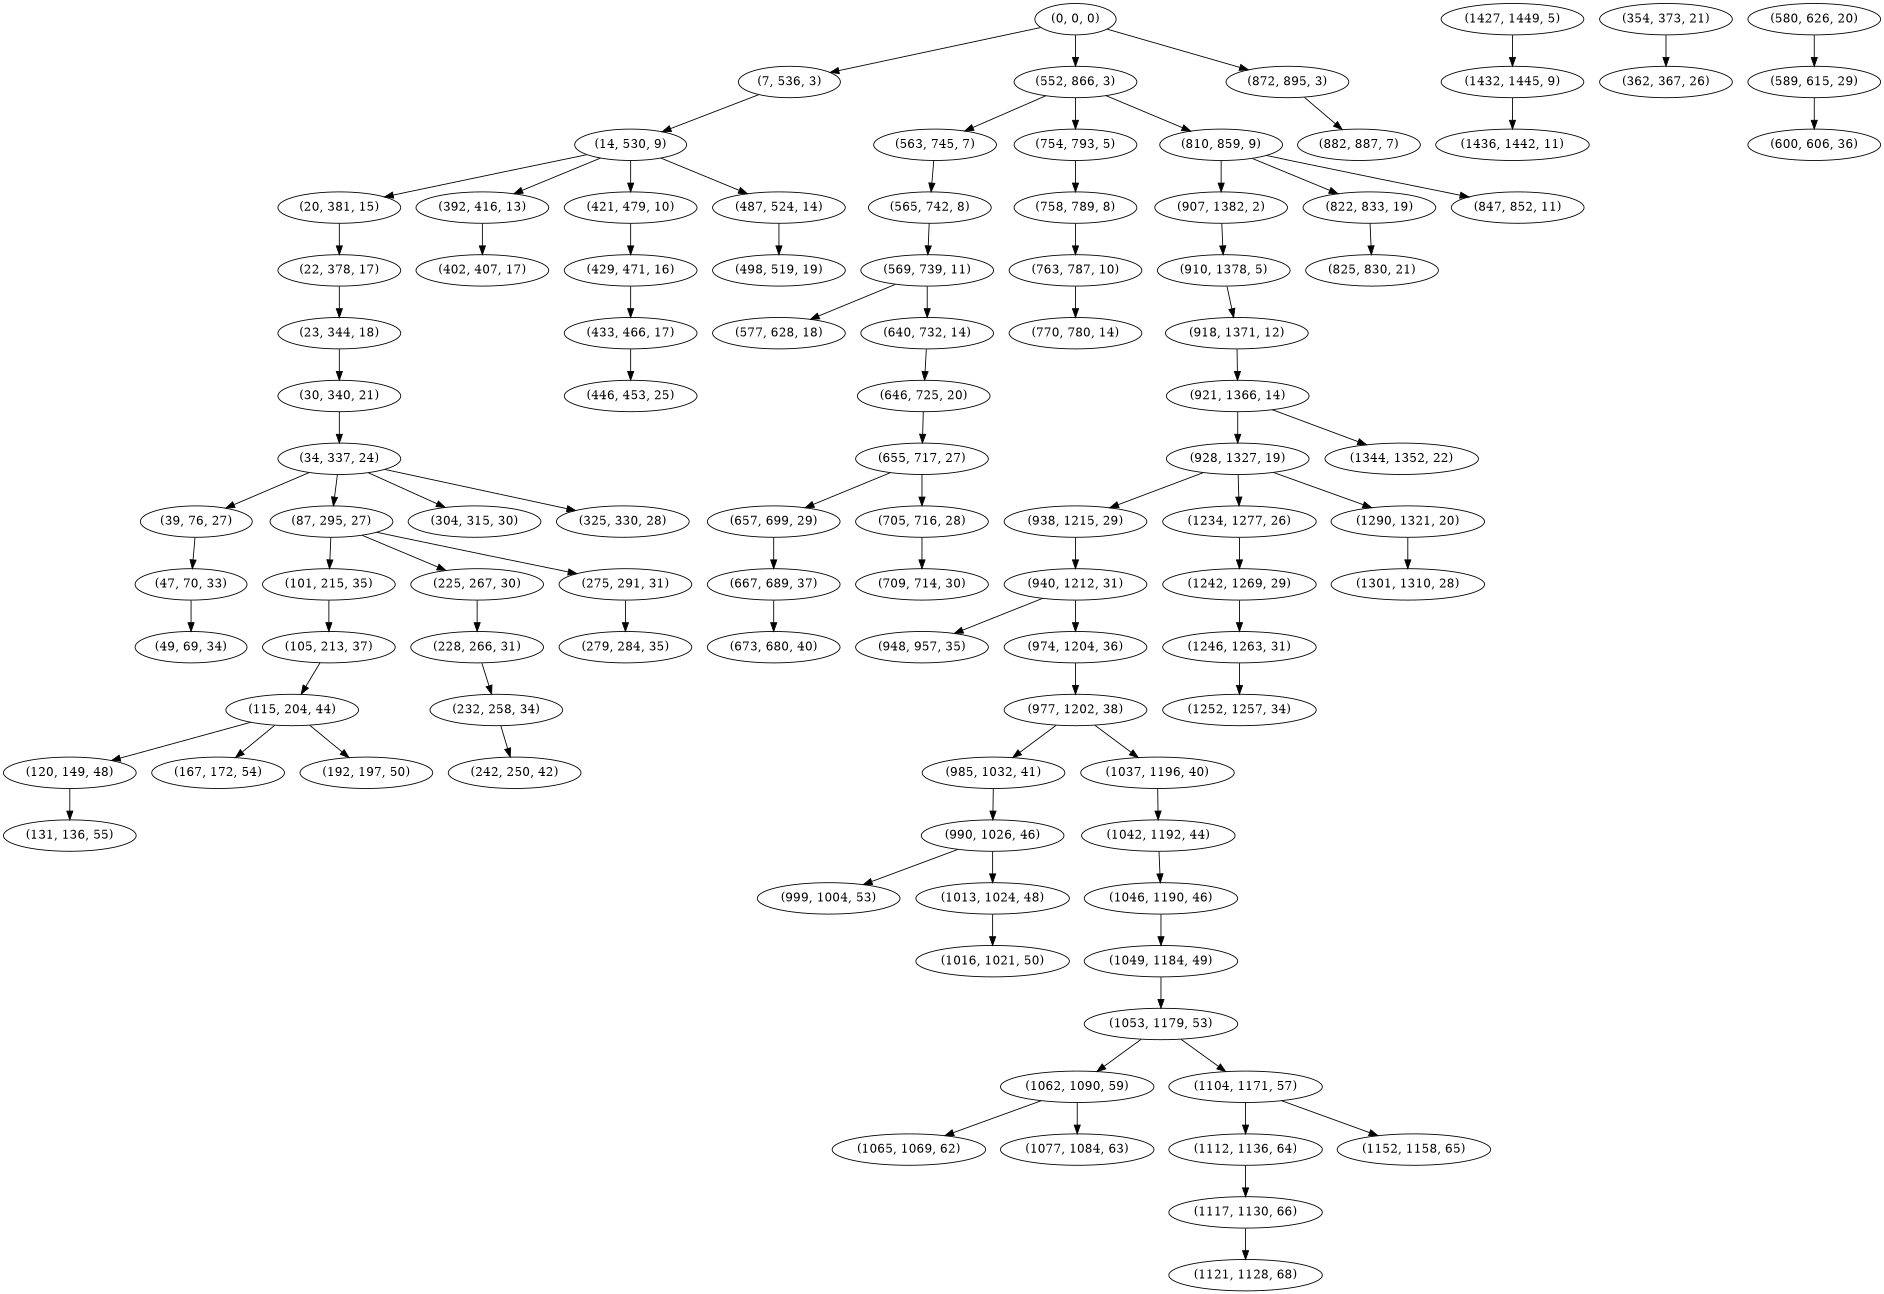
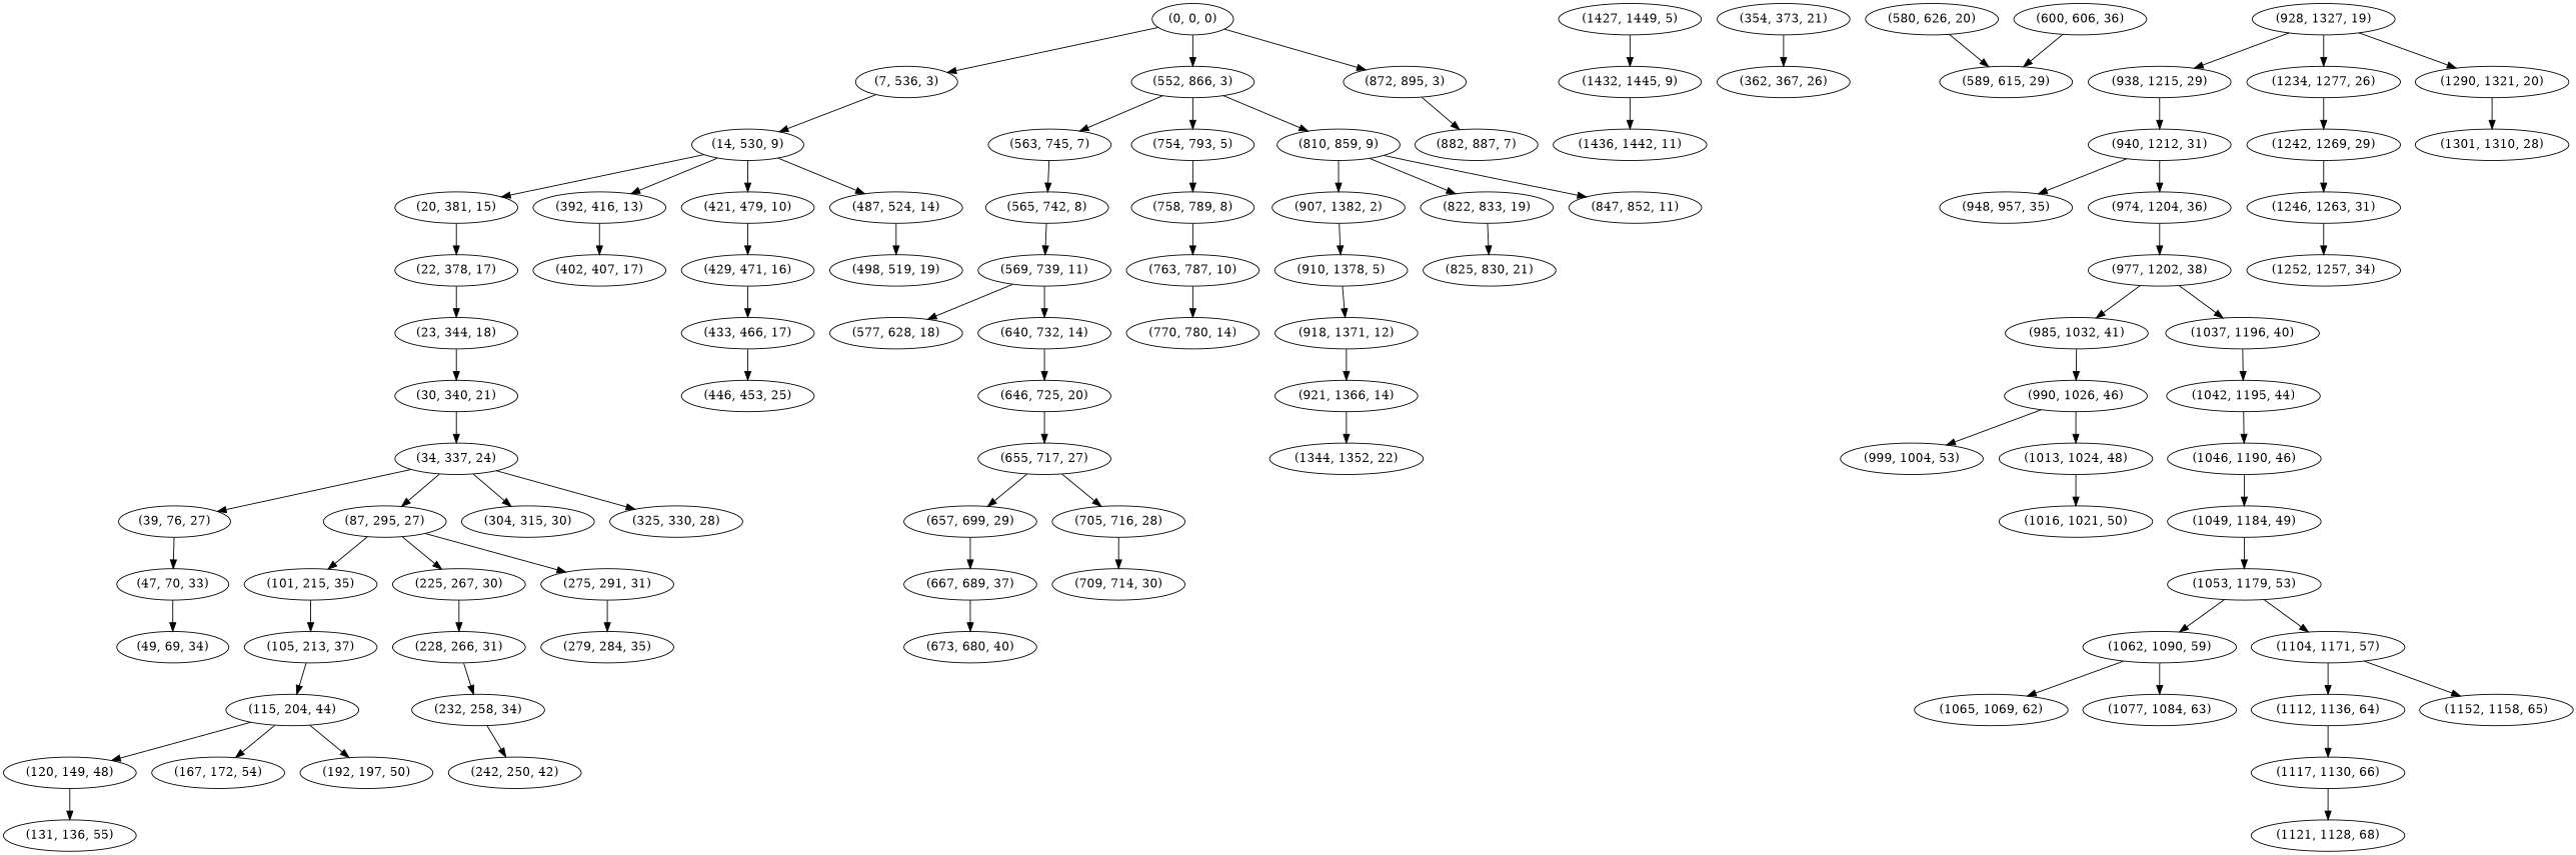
  digraph {
    "(0, 0, 0)"
    "(7, 536, 3)"
    "(552, 866, 3)"
    "(872, 895, 3)"
    "(14, 530, 9)"
    "(563, 745, 7)"
    "(754, 793, 5)"
    "(810, 859, 9)"
    "(882, 887, 7)"
    "(907, 1382, 2)"
    "(910, 1378, 5)"
    "(1427, 1449, 5)"
    "(1432, 1445, 9)"
    "(20, 381, 15)"
    "(392, 416, 13)"
    "(421, 479, 10)"
    "(487, 524, 14)"
    "(22, 378, 17)"
    "(402, 407, 17)"
    "(429, 471, 16)"
    "(498, 519, 19)"
    "(23, 344, 18)"
    "(30, 340, 21)"
    "(34, 337, 24)"
    "(39, 76, 27)"
    "(87, 295, 27)"
    "(304, 315, 30)"
    "(325, 330, 28)"
    "(47, 70, 33)"
    "(101, 215, 35)"
    "(225, 267, 30)"
    "(275, 291, 31)"
    "(49, 69, 34)"
    "(105, 213, 37)"
    "(228, 266, 31)"
    "(279, 284, 35)"
    "(115, 204, 44)"
    "(120, 149, 48)"
    "(167, 172, 54)"
    "(192, 197, 50)"
    "(131, 136, 55)"
    "(232, 258, 34)"
    "(242, 250, 42)"
    "(354, 373, 21)"
    "(362, 367, 26)"
    "(433, 466, 17)"
    "(446, 453, 25)"
    "(565, 742, 8)"
    "(758, 789, 8)"
    "(822, 833, 19)"
    "(847, 852, 11)"
    "(569, 739, 11)"
    "(577, 628, 18)"
    "(640, 732, 14)"
    "(646, 725, 20)"
    "(580, 626, 20)"
    "(589, 615, 29)"
    "(600, 606, 36)"
    "(655, 717, 27)"
    "(657, 699, 29)"
    "(705, 716, 28)"
    "(667, 689, 37)"
    "(709, 714, 30)"
    "(673, 680, 40)"
    "(763, 787, 10)"
    "(770, 780, 14)"
    "(825, 830, 21)"
    "(918, 1371, 12)"
    "(921, 1366, 14)"
    "(928, 1327, 19)"
    "(1344, 1352, 22)"
    "(938, 1215, 29)"
    "(1234, 1277, 26)"
    "(1290, 1321, 20)"
    "(940, 1212, 31)"
    "(1242, 1269, 29)"
    "(1301, 1310, 28)"
    "(948, 957, 35)"
    "(974, 1204, 36)"
    "(977, 1202, 38)"
    "(985, 1032, 41)"
    "(1037, 1196, 40)"
    "(990, 1026, 46)"
-   "(1042, 1192, 44)"
+   "(1042, 1192, 44)" [label="(1042, 1195, 44)"]
    "(999, 1004, 53)"
    "(1013, 1024, 48)"
    "(1016, 1021, 50)"
    "(1046, 1190, 46)"
    "(1049, 1184, 49)"
    "(1053, 1179, 53)"
    "(1062, 1090, 59)"
    "(1104, 1171, 57)"
    "(1065, 1069, 62)"
    "(1077, 1084, 63)"
    "(1112, 1136, 64)"
    "(1152, 1158, 65)"
    "(1117, 1130, 66)"
    "(1121, 1128, 68)"
    "(1246, 1263, 31)"
    "(1252, 1257, 34)"
    "(1436, 1442, 11)"
    "(0, 0, 0)" -> "(7, 536, 3)"
    "(0, 0, 0)" -> "(552, 866, 3)"
    "(0, 0, 0)" -> "(872, 895, 3)"
    "(7, 536, 3)" -> "(14, 530, 9)"
    "(552, 866, 3)" -> "(563, 745, 7)"
    "(552, 866, 3)" -> "(754, 793, 5)"
    "(552, 866, 3)" -> "(810, 859, 9)"
    "(872, 895, 3)" -> "(882, 887, 7)"
    "(14, 530, 9)" -> "(20, 381, 15)"
    "(14, 530, 9)" -> "(392, 416, 13)"
    "(14, 530, 9)" -> "(421, 479, 10)"
    "(14, 530, 9)" -> "(487, 524, 14)"
    "(563, 745, 7)" -> "(565, 742, 8)"
    "(754, 793, 5)" -> "(758, 789, 8)"
    "(810, 859, 9)" -> "(907, 1382, 2)"
    "(810, 859, 9)" -> "(822, 833, 19)"
    "(810, 859, 9)" -> "(847, 852, 11)"
    "(907, 1382, 2)" -> "(910, 1378, 5)"
    "(910, 1378, 5)" -> "(918, 1371, 12)"
    "(1427, 1449, 5)" -> "(1432, 1445, 9)"
    "(1432, 1445, 9)" -> "(1436, 1442, 11)"
    "(20, 381, 15)" -> "(22, 378, 17)"
    "(392, 416, 13)" -> "(402, 407, 17)"
    "(421, 479, 10)" -> "(429, 471, 16)"
    "(487, 524, 14)" -> "(498, 519, 19)"
    "(22, 378, 17)" -> "(23, 344, 18)"
    "(429, 471, 16)" -> "(433, 466, 17)"
    "(23, 344, 18)" -> "(30, 340, 21)"
    "(30, 340, 21)" -> "(34, 337, 24)"
    "(34, 337, 24)" -> "(39, 76, 27)"
    "(34, 337, 24)" -> "(87, 295, 27)"
    "(34, 337, 24)" -> "(304, 315, 30)"
    "(34, 337, 24)" -> "(325, 330, 28)"
    "(39, 76, 27)" -> "(47, 70, 33)"
    "(87, 295, 27)" -> "(101, 215, 35)"
    "(87, 295, 27)" -> "(225, 267, 30)"
    "(87, 295, 27)" -> "(275, 291, 31)"
    "(47, 70, 33)" -> "(49, 69, 34)"
    "(101, 215, 35)" -> "(105, 213, 37)"
    "(225, 267, 30)" -> "(228, 266, 31)"
    "(275, 291, 31)" -> "(279, 284, 35)"
    "(105, 213, 37)" -> "(115, 204, 44)"
    "(228, 266, 31)" -> "(232, 258, 34)"
    "(115, 204, 44)" -> "(120, 149, 48)"
    "(115, 204, 44)" -> "(167, 172, 54)"
    "(115, 204, 44)" -> "(192, 197, 50)"
    "(120, 149, 48)" -> "(131, 136, 55)"
    "(232, 258, 34)" -> "(242, 250, 42)"
    "(354, 373, 21)" -> "(362, 367, 26)"
    "(433, 466, 17)" -> "(446, 453, 25)"
    "(565, 742, 8)" -> "(569, 739, 11)"
    "(758, 789, 8)" -> "(763, 787, 10)"
    "(822, 833, 19)" -> "(825, 830, 21)"
    "(569, 739, 11)" -> "(577, 628, 18)"
    "(569, 739, 11)" -> "(640, 732, 14)"
    "(640, 732, 14)" -> "(646, 725, 20)"
    "(646, 725, 20)" -> "(655, 717, 27)"
    "(580, 626, 20)" -> "(589, 615, 29)"
-   "(589, 615, 29)" -> "(600, 606, 36)"
+   "(600, 606, 36)" -> "(589, 615, 29)"
    "(655, 717, 27)" -> "(657, 699, 29)"
    "(655, 717, 27)" -> "(705, 716, 28)"
    "(657, 699, 29)" -> "(667, 689, 37)"
    "(705, 716, 28)" -> "(709, 714, 30)"
    "(667, 689, 37)" -> "(673, 680, 40)"
    "(763, 787, 10)" -> "(770, 780, 14)"
    "(918, 1371, 12)" -> "(921, 1366, 14)"
-   "(921, 1366, 14)" -> "(928, 1327, 19)"
    "(921, 1366, 14)" -> "(1344, 1352, 22)"
    "(928, 1327, 19)" -> "(938, 1215, 29)"
    "(928, 1327, 19)" -> "(1234, 1277, 26)"
    "(928, 1327, 19)" -> "(1290, 1321, 20)"
    "(938, 1215, 29)" -> "(940, 1212, 31)"
    "(1234, 1277, 26)" -> "(1242, 1269, 29)"
    "(1290, 1321, 20)" -> "(1301, 1310, 28)"
    "(940, 1212, 31)" -> "(948, 957, 35)"
    "(940, 1212, 31)" -> "(974, 1204, 36)"
    "(1242, 1269, 29)" -> "(1246, 1263, 31)"
    "(974, 1204, 36)" -> "(977, 1202, 38)"
    "(977, 1202, 38)" -> "(985, 1032, 41)"
    "(977, 1202, 38)" -> "(1037, 1196, 40)"
    "(985, 1032, 41)" -> "(990, 1026, 46)"
    "(1037, 1196, 40)" -> "(1042, 1192, 44)"
    "(990, 1026, 46)" -> "(999, 1004, 53)"
    "(990, 1026, 46)" -> "(1013, 1024, 48)"
    "(1042, 1192, 44)" -> "(1046, 1190, 46)"
    "(1013, 1024, 48)" -> "(1016, 1021, 50)"
    "(1046, 1190, 46)" -> "(1049, 1184, 49)"
    "(1049, 1184, 49)" -> "(1053, 1179, 53)"
    "(1053, 1179, 53)" -> "(1062, 1090, 59)"
    "(1053, 1179, 53)" -> "(1104, 1171, 57)"
    "(1062, 1090, 59)" -> "(1065, 1069, 62)"
    "(1062, 1090, 59)" -> "(1077, 1084, 63)"
    "(1104, 1171, 57)" -> "(1112, 1136, 64)"
    "(1104, 1171, 57)" -> "(1152, 1158, 65)"
    "(1112, 1136, 64)" -> "(1117, 1130, 66)"
    "(1117, 1130, 66)" -> "(1121, 1128, 68)"
    "(1246, 1263, 31)" -> "(1252, 1257, 34)"
  }
